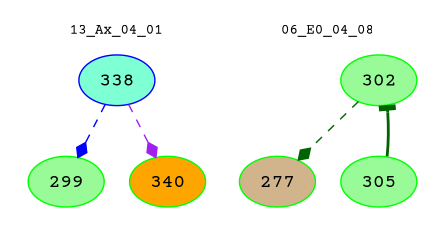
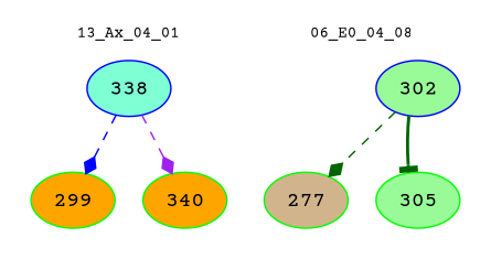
  digraph {
    fontname="Courier Prime"
    node [color=green fillcolor=orange fontname="Courier Prime" style=filled]
    edge [arrowhead=diamond color=darkgreen fontname="Courier Prime" style=dashed]
    n1 [color=blue fillcolor=aquamarine label=338]
-   n2 [fillcolor=palegreen label=299]
+   n2 [label=299]
    n3 [label=340]
-   n4 [fillcolor=palegreen label=302]
+   n4 [color=blue fillcolor=palegreen label=302]
    n5 [fillcolor=tan label=277]
    n6 [fillcolor=palegreen label=305]
    subgraph cluster_1 {
      color=white
      fontsize=10
      label="13_Ax_04_01"
      n1
      n2
      n3
    }
    subgraph cluster_2 {
      color=white
      fontsize=10
      label="06_E0_04_08"
      n4
      n5
      n6
    }
    n1 -> n2 [color=blue]
    n1 -> n3 [color=purple]
    n4 -> n5
-   n6 -> n4 [arrowhead=tee style=bold]
+   n4 -> n6 [arrowhead=tee style=bold]
  }
